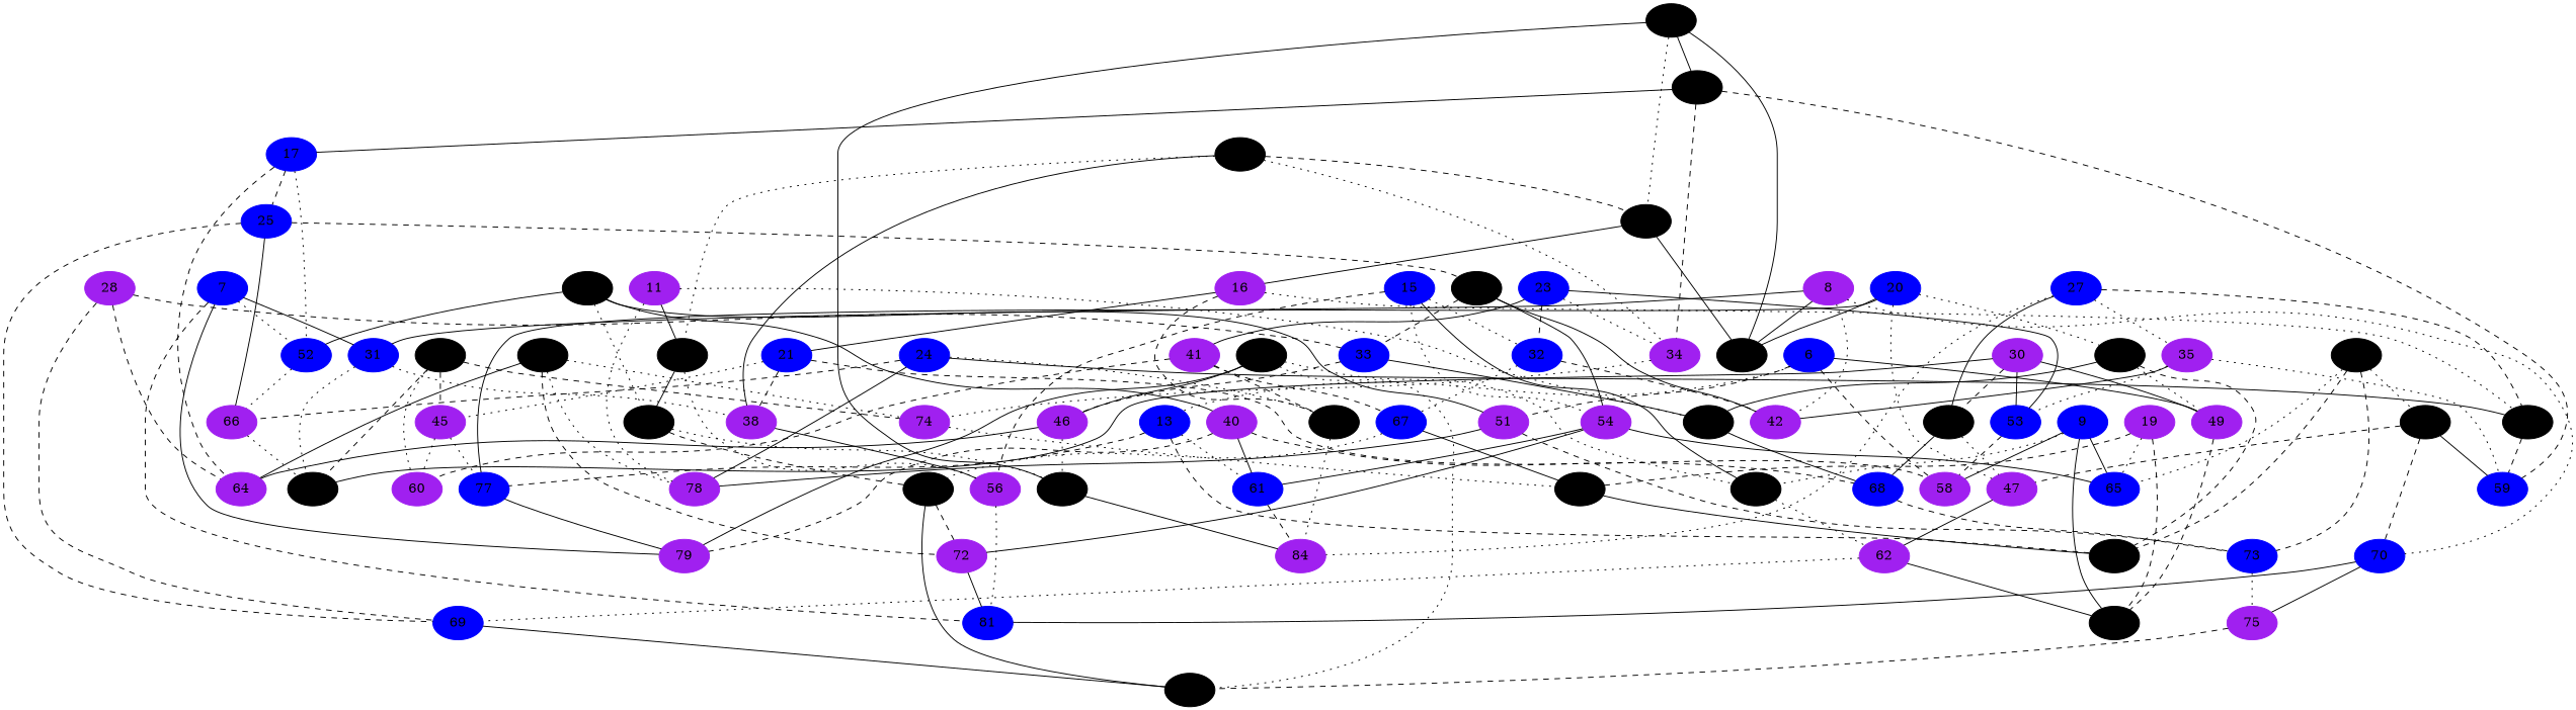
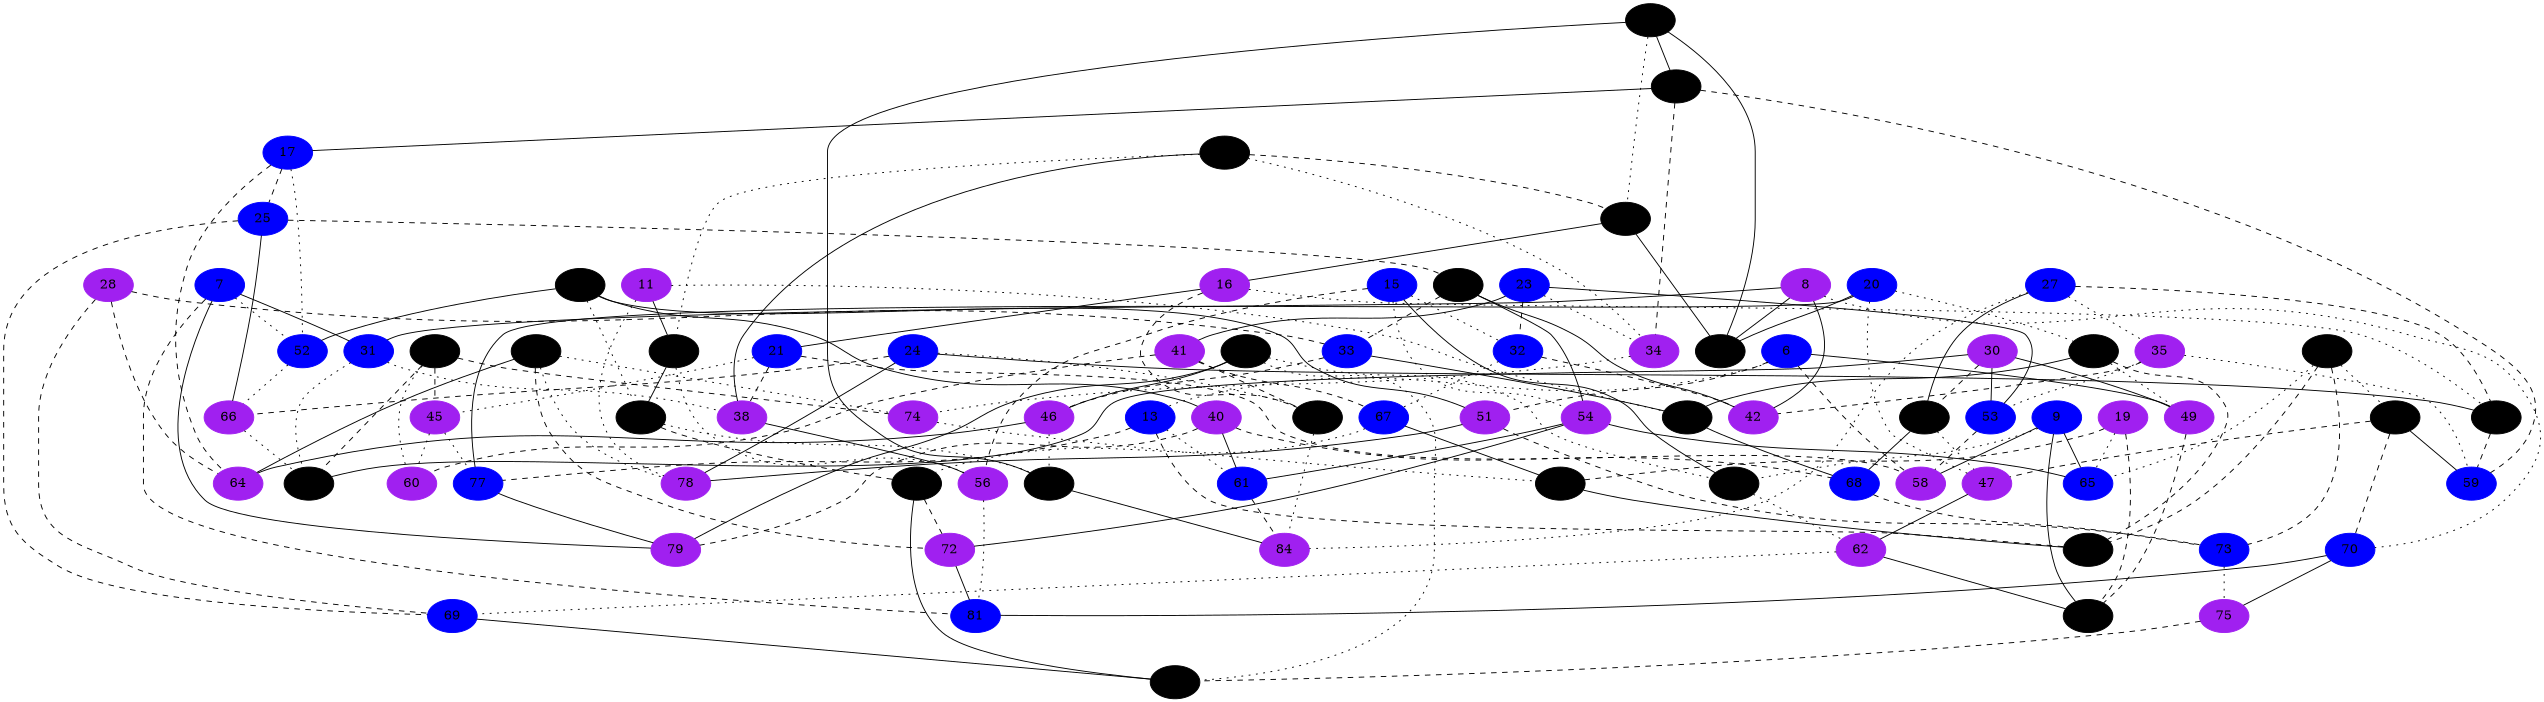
  graph {
    node [color=purple style=filled]
    edge [style=solid]
    1 [color=black]
    3 [color=black]
    5 [color=black]
    39 [color=black]
    55 [color=black]
    16
    34
    17 [color=blue]
    59 [color=blue]
    84
    2 [color=black]
    22 [color=black]
    38
    37 [color=black]
    56
    74
    21 [color=blue]
    43 [color=black]
    50 [color=black]
    4 [color=black]
    46
    48 [color=black]
    76 [color=black]
    79
    64
    62
    52 [color=blue]
    25 [color=blue]
    6 [color=blue]
    13 [color=blue]
    49
    51
    58
    83 [color=black]
    61 [color=blue]
    77 [color=blue]
    63 [color=black]
    73 [color=blue]
    78
    7 [color=blue]
    31 [color=blue]
    81 [color=blue]
    82 [color=black]
    66
    8
    42
    70 [color=blue]
    75
    9 [color=blue]
    65 [color=blue]
    10 [color=black]
    18 [color=black]
    47
    11
    57 [color=black]
    68 [color=blue]
    12 [color=black]
    72
    80 [color=black]
    14 [color=black]
    40
    71 [color=black]
    15 [color=blue]
    32 [color=blue]
    54
    67 [color=blue]
    45
    29 [color=black]
    69 [color=blue]
    19
    20 [color=blue]
    36 [color=black]
    60
    23 [color=blue]
    41
    53 [color=blue]
    24 [color=blue]
    33 [color=blue]
    26 [color=black]
    27 [color=blue]
    35
    44 [color=black]
    28
    30
    1 -- 3 [style=dotted]
    1 -- 5
    1 -- 39
    1 -- 55
    3 -- 39
    3 -- 16
    5 -- 34 [style=dashed]
    5 -- 17
    5 -- 59 [style=dashed]
    55 -- 84
    16 -- 21
    16 -- 43 [style=dotted]
    16 -- 50 [style=dashed]
    34 -- 74 [style=dotted]
    17 -- 64 [style=dashed]
    17 -- 52 [style=dotted]
    17 -- 25 [style=dashed]
    2 -- 3 [style=dashed]
    2 -- 34 [style=dotted]
    2 -- 22 [style=dotted]
    2 -- 38
    22 -- 37
    22 -- 56 [style=dotted]
    38 -- 56
    37 -- 55 [style=dotted]
    37 -- 71 [style=dashed]
    56 -- 81 [style=dotted]
    74 -- 80 [style=dotted]
    21 -- 38 [style=dashed]
    21 -- 58 [style=dashed]
    21 -- 45 [style=dotted]
    43 -- 59 [style=dashed]
    50 -- 84 [style=dotted]
    4 -- 46
    4 -- 48 [style=dotted]
    4 -- 76 [style=dotted]
    4 -- 79
    46 -- 55 [style=dotted]
    46 -- 64
    48 -- 62 [style=dotted]
    62 -- 63
    62 -- 69 [style=dotted]
    52 -- 66 [style=dotted]
    25 -- 66
    25 -- 29 [style=dashed]
    25 -- 69 [style=dashed]
    6 -- 13 [style=dotted]
    6 -- 49
    6 -- 51 [style=dashed]
    6 -- 58 [style=dashed]
    13 -- 83 [style=dashed]
    13 -- 61 [style=dotted]
    13 -- 77 [style=dashed]
    49 -- 63 [style=dashed]
    51 -- 73 [style=dashed]
    51 -- 78
    61 -- 84 [style=dashed]
    77 -- 79
    73 -- 75 [style=dotted]
    7 -- 79
    7 -- 52 [style=dotted]
    7 -- 31
    7 -- 81 [style=dashed]
    31 -- 38 [style=dotted]
    31 -- 82 [style=dotted]
    66 -- 82 [style=dotted]
    8 -- 39
    8 -- 31
-   8 -- 42 [style=dotted]
+   8 -- 42
    8 -- 70 [style=dotted]
    70 -- 81
    70 -- 75
    75 -- 76 [style=dashed]
    9 -- 48 [style=dotted]
    9 -- 58
    9 -- 63
    9 -- 65
    10 -- 83 [style=dashed]
    10 -- 73 [style=dashed]
    10 -- 65 [style=dotted]
    10 -- 18 [style=dotted]
    18 -- 59
    18 -- 70 [style=dashed]
    18 -- 47 [style=dashed]
    47 -- 62
    11 -- 22
    11 -- 78 [style=dotted]
    11 -- 57 [style=dotted]
    57 -- 68
    68 -- 73 [style=dashed]
    12 -- 74 [style=dotted]
    12 -- 64
    12 -- 78 [style=dotted]
    12 -- 72 [style=dashed]
    72 -- 81
    80 -- 83
    14 -- 37 [style=dotted]
    14 -- 52
    14 -- 51
    14 -- 40
    40 -- 79 [style=dashed]
    40 -- 61
    40 -- 68 [style=dashed]
    71 -- 76
    71 -- 72 [style=dashed]
    15 -- 56 [style=dashed]
    15 -- 48
    15 -- 32 [style=dotted]
    15 -- 54 [style=dotted]
    32 -- 42 [style=dashed]
    32 -- 67 [style=dotted]
    54 -- 61
    54 -- 65
    54 -- 72
    67 -- 80
    67 -- 71 [style=dotted]
    45 -- 77 [style=dotted]
    45 -- 60 [style=dotted]
    29 -- 42
    29 -- 54
    29 -- 33 [style=dashed]
    69 -- 76
    19 -- 63 [style=dashed]
    19 -- 65 [style=dotted]
    19 -- 80 [style=dashed]
    20 -- 39
    20 -- 77
    20 -- 47 [style=dotted]
    20 -- 36 [style=dotted]
    36 -- 49 [style=dotted]
    36 -- 83 [style=dashed]
    36 -- 57
    23 -- 34 [style=dotted]
    23 -- 32 [style=dashed]
    23 -- 41
    23 -- 53
    41 -- 50 [style=dashed]
    41 -- 67 [style=dashed]
    41 -- 60 [style=dashed]
    53 -- 58 [style=dashed]
    24 -- 43
    24 -- 50 [style=dotted]
    24 -- 78
    24 -- 66 [style=dashed]
    33 -- 46 [style=dashed]
    33 -- 57
    26 -- 74 [style=dashed]
    26 -- 82 [style=dashed]
    26 -- 45 [style=dashed]
    26 -- 60 [style=dotted]
    27 -- 84 [style=dotted]
    27 -- 43 [style=dashed]
    27 -- 35 [style=dotted]
    27 -- 44
    35 -- 59 [style=dotted]
-   35 -- 42
+   35 -- 42 [style=dashed]
    35 -- 53 [style=dotted]
    44 -- 47 [style=dotted]
    44 -- 68
    28 -- 64 [style=dashed]
    28 -- 69 [style=dashed]
    28 -- 33 [style=dashed]
    30 -- 49
    30 -- 82
    30 -- 53
    30 -- 44 [style=dashed]
  }
